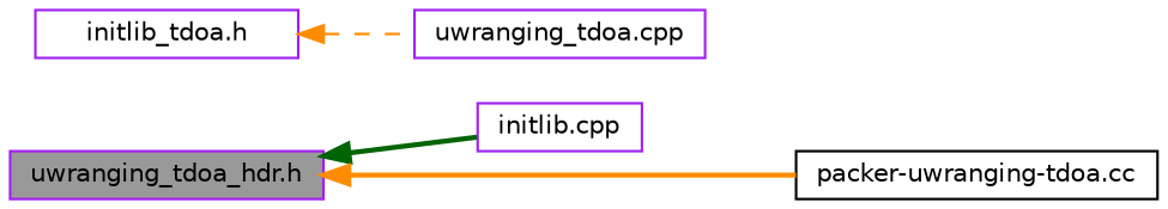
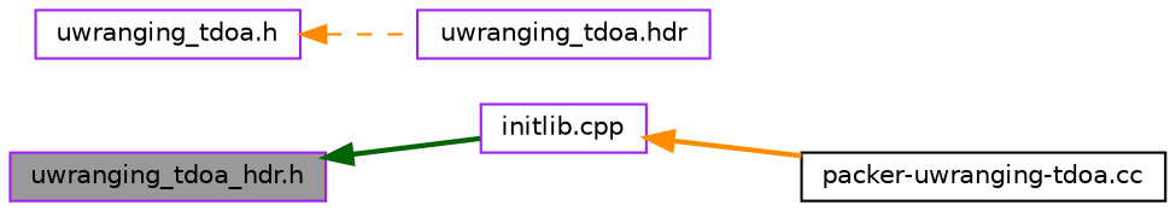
  digraph {
    rankdir=LR
    node [color=purple fillcolor=white fontname=Helvetica fontsize=10 shape=box style=filled]
    edge [color=darkorange dir=back fontname=Helvetica fontsize=10 labelfontname=Helvetica labelfontsize=10 style=bold]
    n1 [fillcolor=grey60 fontcolor=black height=0.2 label="uwranging_tdoa_hdr.h" width=0.4]
    n2 [height=0.2 label="initlib.cpp" width=0.4]
    n3 [color=black height=0.2 label="packer-uwranging-tdoa.cc" width=0.4]
-   n4 [height=0.2 label="initlib_tdoa.h" width=0.4]
-   n5 [height=0.2 label="uwranging_tdoa.cpp" width=0.4]
+   n4 [height=0.2 label="uwranging_tdoa.h" width=0.4]
+   n5 [height=0.2 label="uwranging_tdoa.hdr" width=0.4]
    n1 -> n2 [color=darkgreen]
-   n1 -> n3
+   n2 -> n3
    n4 -> n5 [style=dashed]
  }
